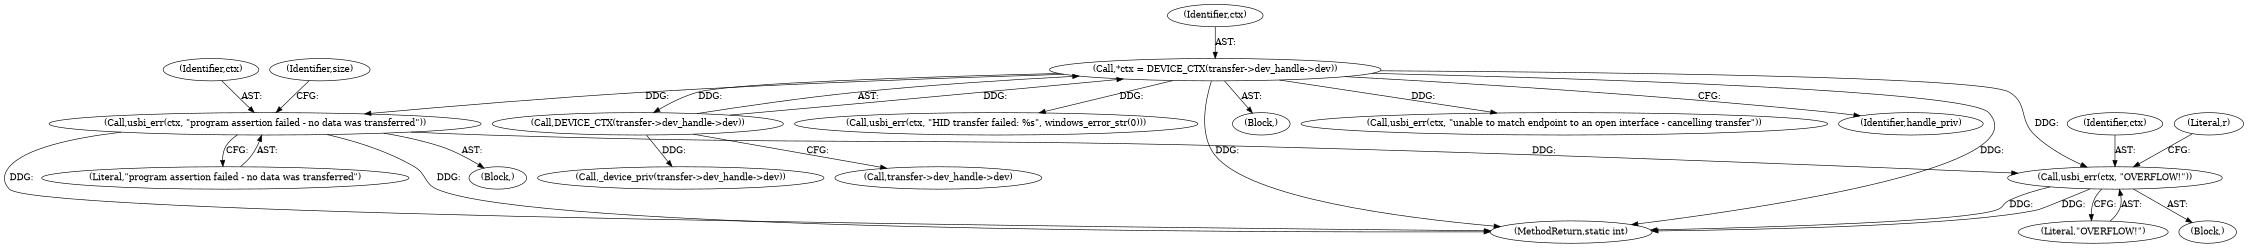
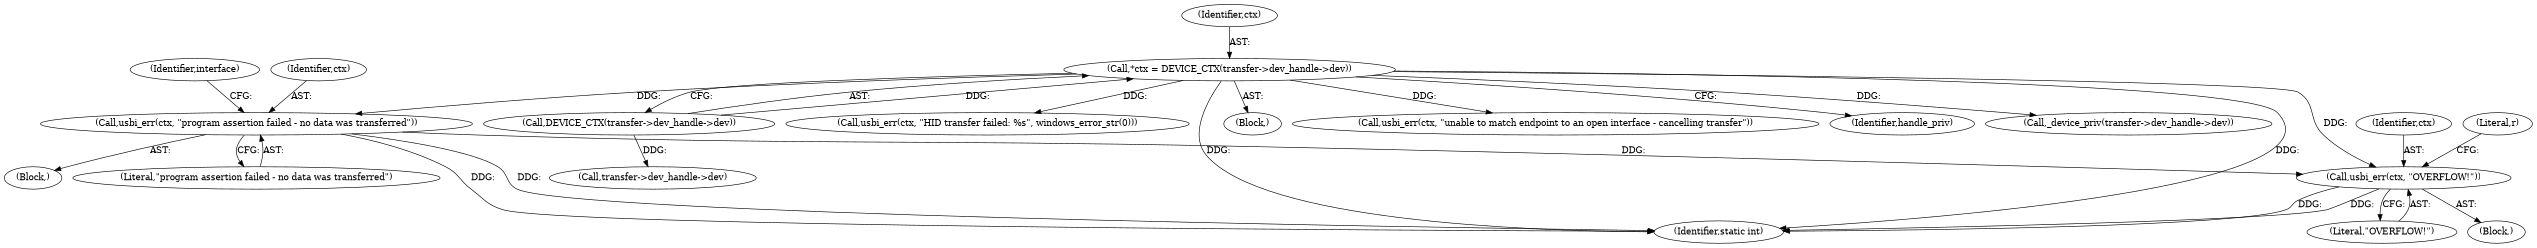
  digraph {
    n1 [label="(Call,usbi_err(ctx, \"OVERFLOW!\"))"]
    n2 [label="(Block,)"]
-   n3 [label="(MethodReturn,static int)"]
+   n3 [label="(Identifier,static int)"]
    n4 [label="(Literal,\"OVERFLOW!\")"]
    n5 [label="(Call,*ctx = DEVICE_CTX(transfer->dev_handle->dev))"]
    n6 [label="(Call,DEVICE_CTX(transfer->dev_handle->dev))"]
    n7 [label="(Call,usbi_err(ctx, \"program assertion failed - no data was transferred\"))"]
    n8 [label="(Call,usbi_err(ctx, \"HID transfer failed: %s\", windows_error_str(0)))"]
    n9 [label="(Block,)"]
    n10 [label="(Call,usbi_err(ctx, \"unable to match endpoint to an open interface - cancelling transfer\"))"]
    n11 [label="(Identifier,handle_priv)"]
    n12 [label="(Call,transfer->dev_handle->dev)"]
    n13 [label="(Call,_device_priv(transfer->dev_handle->dev))"]
    n14 [label="(Block,)"]
    n15 [label="(Literal,\"program assertion failed - no data was transferred\")"]
    n16 [label="(Identifier,ctx)"]
-   n17 [label="(Identifier,size)"]
+   n17 [label="(Identifier,interface)"]
    n18 [label="(Literal,r)"]
    n19 [label="(Identifier,ctx)"]
    n20 [label="(Identifier,ctx)"]
    n1 -> n2 [label="AST: "]
    n1 -> n3 [label="DDG: "]
    n1 -> n3 [label="DDG: "]
    n1 -> n4 [label="CFG: "]
    n4 -> n1 [label="AST: "]
    n5 -> n1 [label="DDG: "]
    n5 -> n3 [label="DDG: "]
    n5 -> n3 [label="DDG: "]
-   n5 -> n6 [label="DDG: "]
+   n5 -> n6 [label="CFG: "]
    n5 -> n7 [label="DDG: "]
    n5 -> n8 [label="DDG: "]
    n5 -> n9 [label="AST: "]
    n5 -> n10 [label="DDG: "]
    n5 -> n11 [label="CFG: "]
    n6 -> n5 [label="AST: "]
    n6 -> n5 [label="DDG: "]
-   n6 -> n12 [label="CFG: "]
-   n6 -> n13 [label="DDG: "]
+   n6 -> n12 [label="DDG: "]
+   n5 -> n13 [label="DDG: "]
    n7 -> n1 [label="DDG: "]
    n7 -> n3 [label="DDG: "]
    n7 -> n3 [label="DDG: "]
    n7 -> n14 [label="AST: "]
    n7 -> n15 [label="CFG: "]
    n15 -> n7 [label="AST: "]
    n16 -> n1 [label="AST: "]
    n17 -> n7 [label="CFG: "]
    n18 -> n1 [label="CFG: "]
    n19 -> n7 [label="AST: "]
    n20 -> n5 [label="AST: "]
  }
